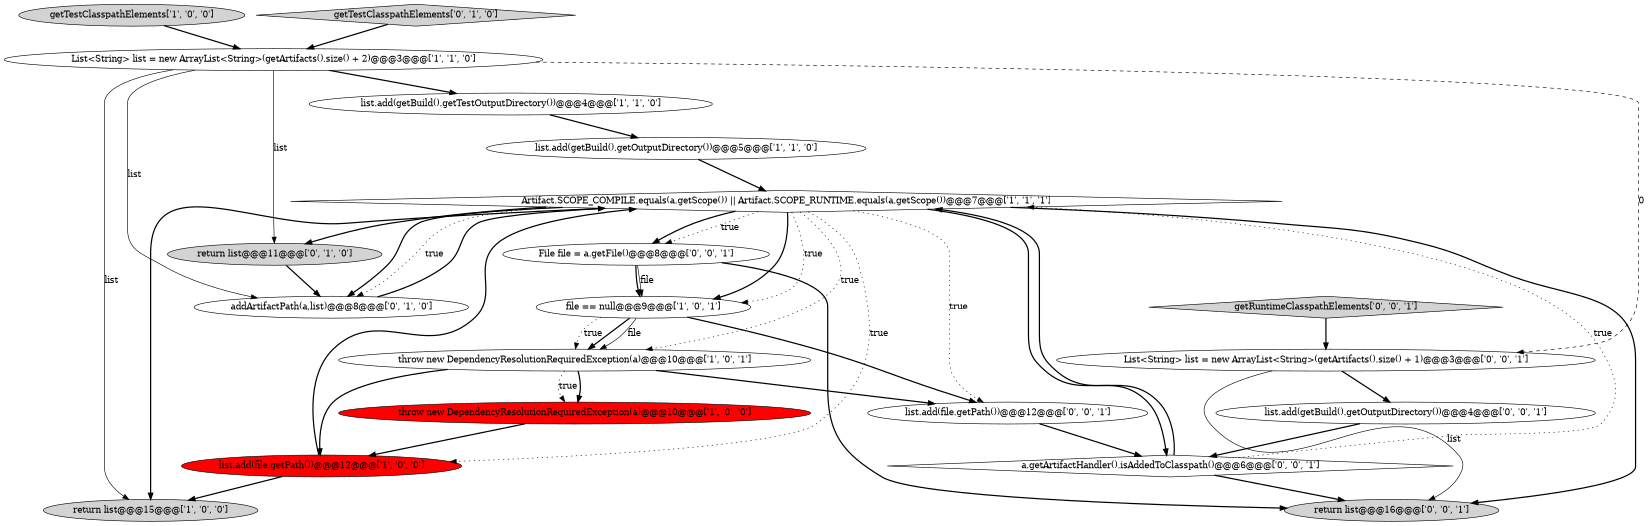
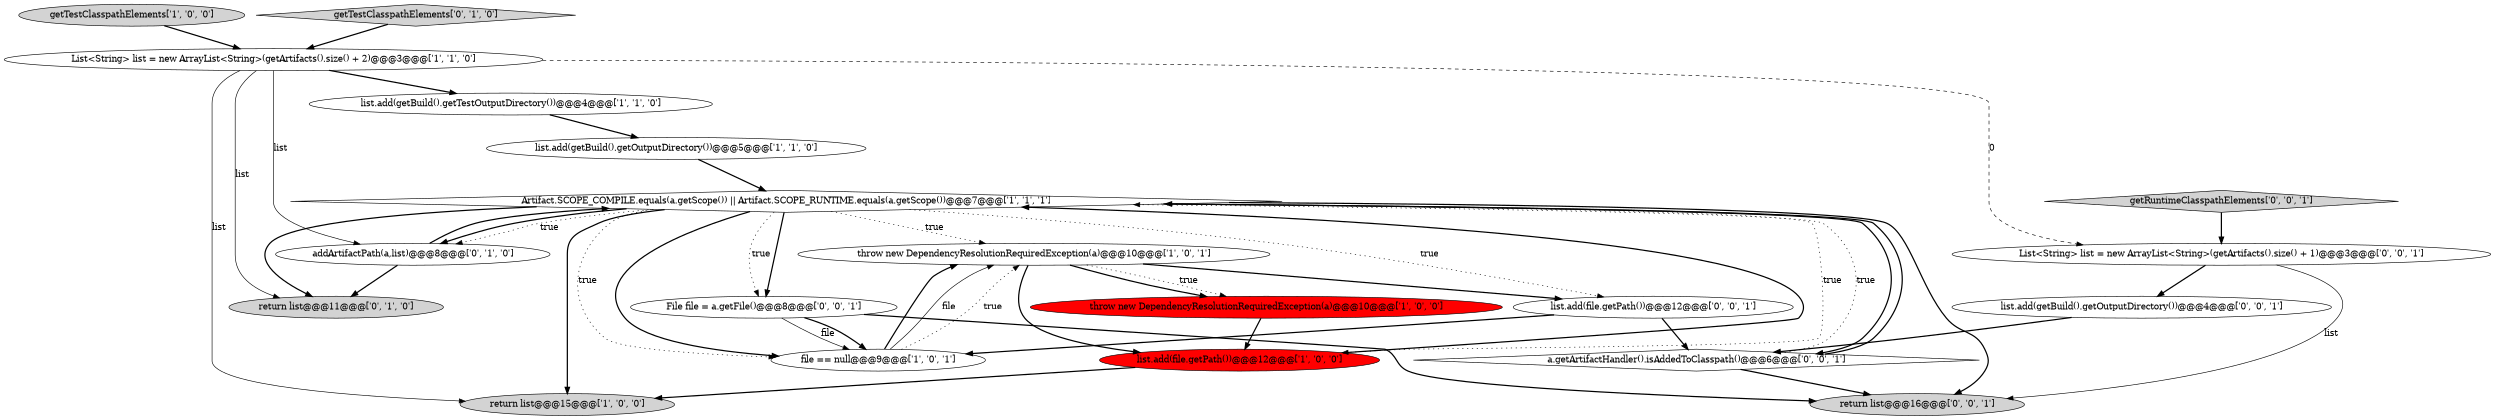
  digraph {
    node [fillcolor=white shape=ellipse style=filled]
    edge [style=bold]
    n1 [label="list.add(getBuild().getOutputDirectory())@@@5@@@['1', '1', '0']"]
    n2 [label="Artifact.SCOPE_COMPILE.equals(a.getScope()) || Artifact.SCOPE_RUNTIME.equals(a.getScope())@@@7@@@['1', '1', '1']" shape=diamond]
    n3 [label="a.getArtifactHandler().isAddedToClasspath()@@@6@@@['0', '0', '1']" shape=diamond]
    n4 [label="throw new DependencyResolutionRequiredException(a)@@@10@@@['1', '0', '1']"]
    n5 [label="list.add(file.getPath())@@@12@@@['0', '0', '1']"]
    n6 [fillcolor=red label="list.add(file.getPath())@@@12@@@['1', '0', '0']"]
    n7 [fillcolor=lightgray label="return list@@@15@@@['1', '0', '0']"]
    n8 [label="addArtifactPath(a,list)@@@8@@@['0', '1', '0']"]
    n9 [fillcolor=lightgray label="return list@@@11@@@['0', '1', '0']"]
    n10 [fillcolor=lightgray label="return list@@@16@@@['0', '0', '1']"]
    n11 [label="File file = a.getFile()@@@8@@@['0', '0', '1']"]
    n12 [label="file == null@@@9@@@['1', '0', '1']"]
    n13 [label="list.add(getBuild().getOutputDirectory())@@@4@@@['0', '0', '1']"]
    n14 [fillcolor=lightgray label="getRuntimeClasspathElements['0', '0', '1']" shape=diamond]
    n15 [label="List<String> list = new ArrayList<String>(getArtifacts().size() + 1)@@@3@@@['0', '0', '1']"]
    n16 [fillcolor=red label="throw new DependencyResolutionRequiredException(a)@@@10@@@['1', '0', '0']"]
    n17 [label="List<String> list = new ArrayList<String>(getArtifacts().size() + 2)@@@3@@@['1', '1', '0']"]
    n18 [label="list.add(getBuild().getTestOutputDirectory())@@@4@@@['1', '1', '0']"]
    n19 [fillcolor=lightgray label="getTestClasspathElements['1', '0', '0']"]
    n20 [fillcolor=lightgray label="getTestClasspathElements['0', '1', '0']" shape=diamond]
    n1 -> n2
    n2 -> n3
    n2 -> n4 [label=true style=dotted]
    n2 -> n5 [label=true style=dotted]
    n2 -> n6 [label=true style=dotted]
    n2 -> n7
    n2 -> n8
    n2 -> n8 [label=true style=dotted]
    n2 -> n9
    n2 -> n10
    n2 -> n11
    n2 -> n11 [label=true style=dotted]
    n2 -> n12 [label=true style=dotted]
    n2 -> n12
    n3 -> n2 [label=true style=dotted]
    n3 -> n2
    n3 -> n10
    n4 -> n5
    n4 -> n6
    n4 -> n16
    n4 -> n16 [label=true style=dotted]
    n5 -> n3
    n6 -> n2
    n6 -> n7
    n8 -> n2
-   n9 -> n8
+   n8 -> n9
    n11 -> n10
    n11 -> n12 [label=file style=solid]
    n11 -> n12
    n12 -> n4
    n12 -> n4 [label=file style=solid]
    n12 -> n4 [label=true style=dotted]
-   n12 -> n5
+   n5 -> n12
    n13 -> n3
    n14 -> n15
    n15 -> n10 [label=list style=solid]
    n15 -> n13
    n16 -> n6
    n17 -> n7 [label=list style=solid]
    n17 -> n8 [label=list style=solid]
    n17 -> n9 [label=list style=solid]
    n17 -> n15 [label=0 style=dashed]
    n17 -> n18
    n18 -> n1
    n19 -> n17
    n20 -> n17
  }
